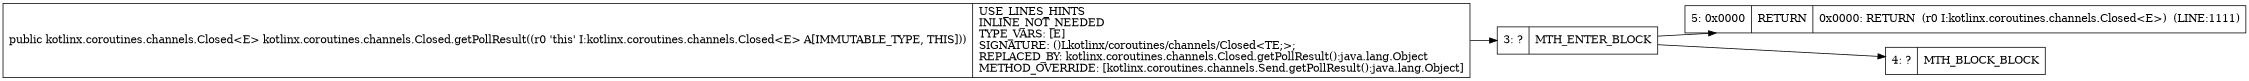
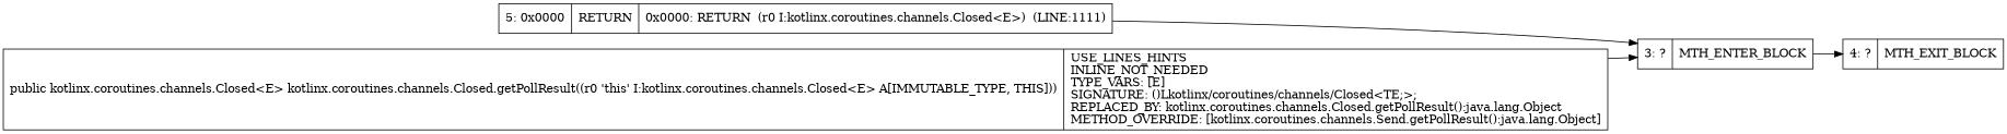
  digraph {
    rankdir=LR
    node [shape=record]
    n1 [label="{3\:\ ?|MTH_ENTER_BLOCK\l}"]
    n2 [label="{5\:\ 0x0000|RETURN\l|0x0000: RETURN  (r0 I:kotlinx.coroutines.channels.Closed\<E\>)  (LINE:1111)\l}"]
-   n3 [label="{4\:\ ?|MTH_BLOCK_BLOCK\l}"]
+   n3 [label="{4\:\ ?|MTH_EXIT_BLOCK\l}"]
    n4 [label="{public kotlinx.coroutines.channels.Closed\<E\> kotlinx.coroutines.channels.Closed.getPollResult((r0 'this' I:kotlinx.coroutines.channels.Closed\<E\> A[IMMUTABLE_TYPE, THIS]))  | USE_LINES_HINTS\lINLINE_NOT_NEEDED\lTYPE_VARS: [E]\lSIGNATURE: ()Lkotlinx\/coroutines\/channels\/Closed\<TE;\>;\lREPLACED_BY: kotlinx.coroutines.channels.Closed.getPollResult():java.lang.Object\lMETHOD_OVERRIDE: [kotlinx.coroutines.channels.Send.getPollResult():java.lang.Object]\l}"]
-   n1 -> n2
+   n2 -> n1
    n1 -> n3
    n4 -> n1
  }
